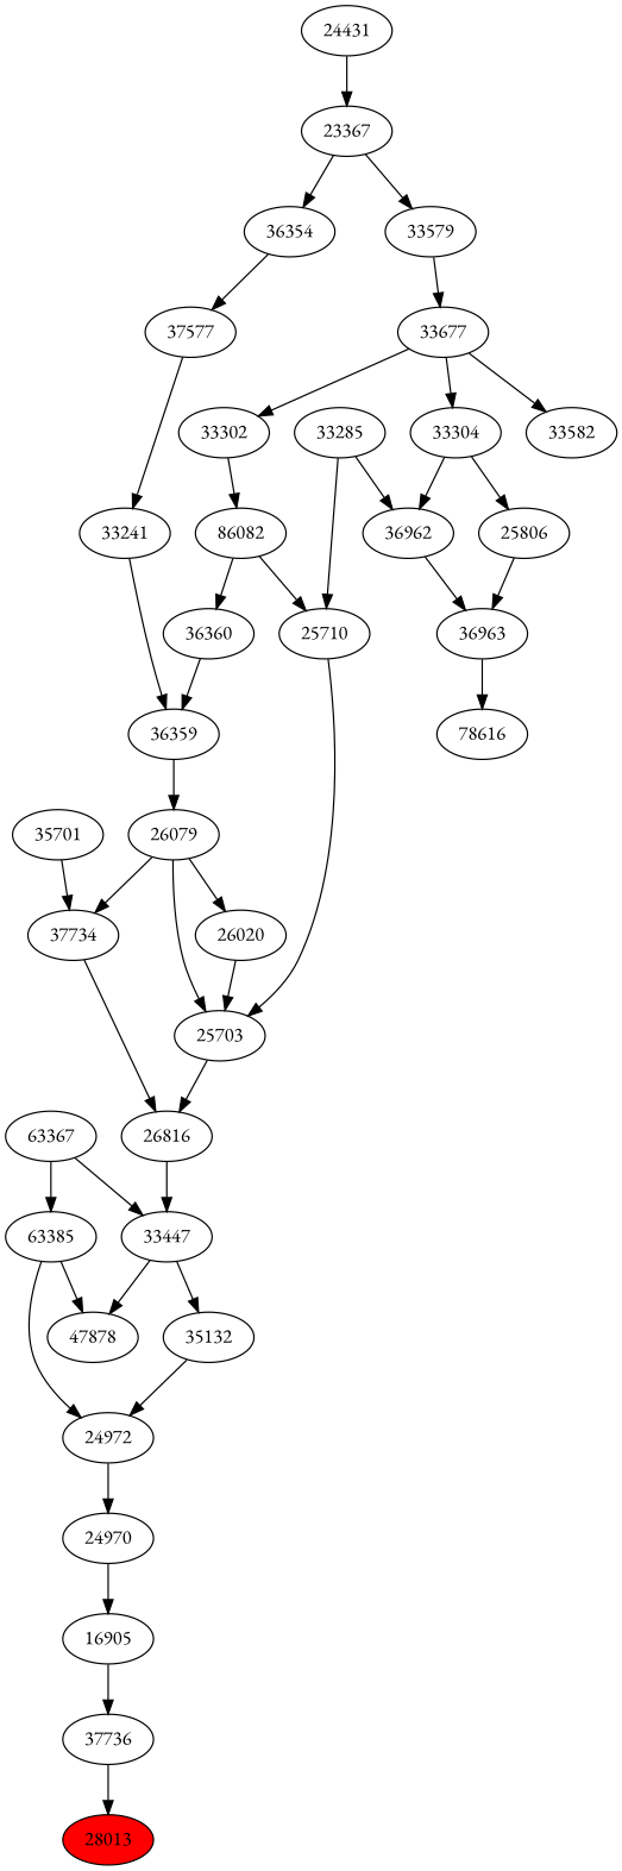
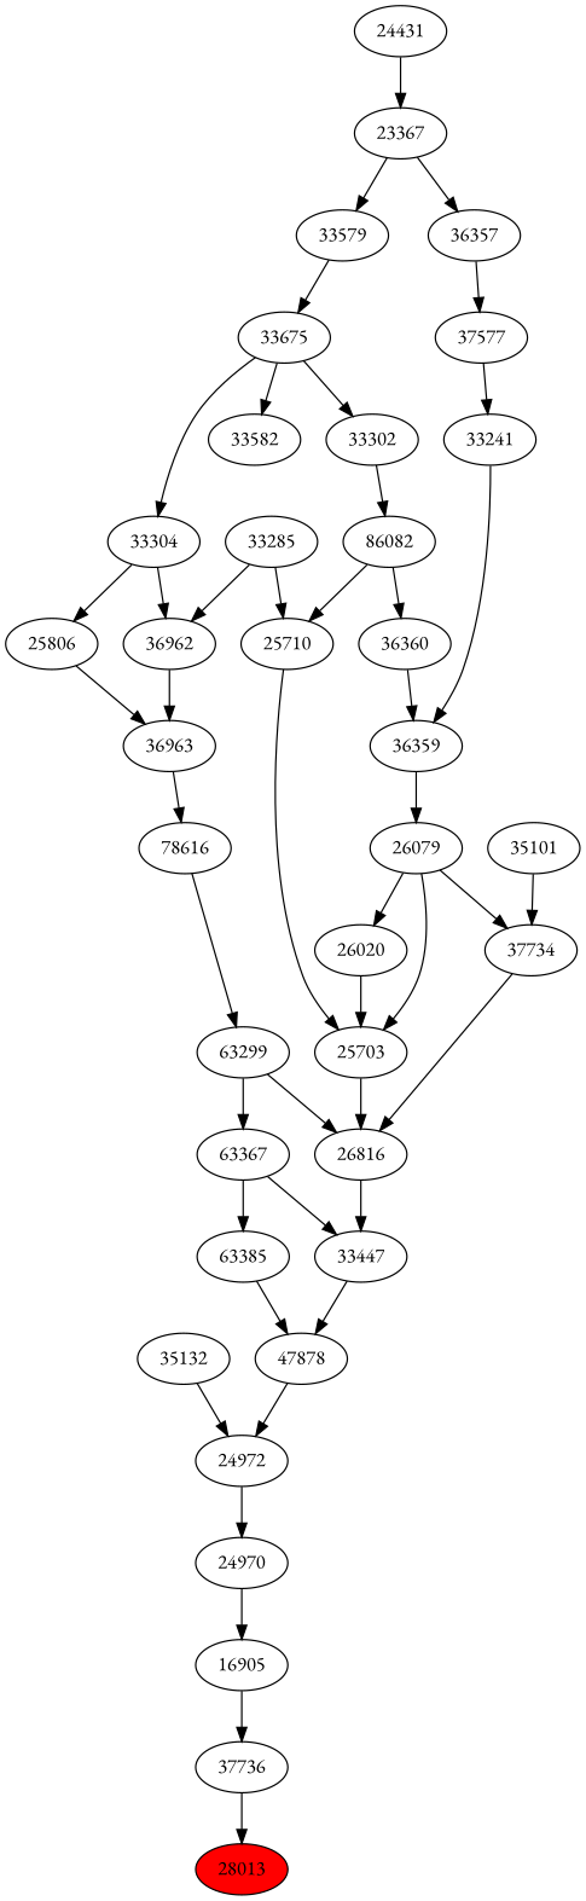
  strict digraph {
    fontname="EB Garamond"
    node [fontname="EB Garamond"]
    edge [fontname="EB Garamond"]
    n1 [fillcolor=red label=28013 style=filled]
    n2 [label=37736]
    n3 [label=16905]
    n4 [label=24970]
    n5 [label=24972]
    n6 [label=35132]
    n7 [label=47878]
    n8 [label=33447]
    n9 [label=63385]
    n10 [label=63367]
    n11 [label=26816]
+   n12 [label=63299]
    n13 [label=25703]
    n14 [label=37734]
    n15 [label=78616]
    n16 [label=26020]
    n17 [label=26079]
    n18 [label=25710]
-   n19 [label=35701]
+   n19 [label=35101]
    n20 [label=36963]
    n21 [label=36359]
    n22 [label=86082]
    n23 [label=36360]
    n24 [label=33285]
    n25 [label=36962]
    n26 [label=25806]
    n27 [label=33241]
    n28 [label=33302]
    n29 [label=33582]
    n30 [label=33304]
    n31 [label=37577]
-   n32 [label=33677]
-   n33 [label=36354]
+   n32 [label=33675]
+   n33 [label=36357]
    n34 [label=33579]
    n35 [label=23367]
    n36 [label=24431]
    n2 -> n1
    n3 -> n2
    n4 -> n3
    n5 -> n4
    n6 -> n5
-   n9 -> n5
-   n8 -> n6
+   n7 -> n5
    n8 -> n7
    n9 -> n7
    n10 -> n8
    n10 -> n9
    n11 -> n8
+   n12 -> n10
+   n12 -> n11
    n13 -> n11
    n14 -> n11
+   n15 -> n12
    n16 -> n13
    n17 -> n13
    n17 -> n14
    n17 -> n16
    n18 -> n13
    n19 -> n14
    n20 -> n15
    n21 -> n17
    n22 -> n18
    n22 -> n23
    n23 -> n21
    n24 -> n18
    n24 -> n25
    n25 -> n20
    n26 -> n20
    n27 -> n21
    n28 -> n22
    n30 -> n25
    n30 -> n26
    n31 -> n27
    n32 -> n28
    n32 -> n29
    n32 -> n30
    n33 -> n31
    n34 -> n32
    n35 -> n33
    n35 -> n34
    n36 -> n35
  }
